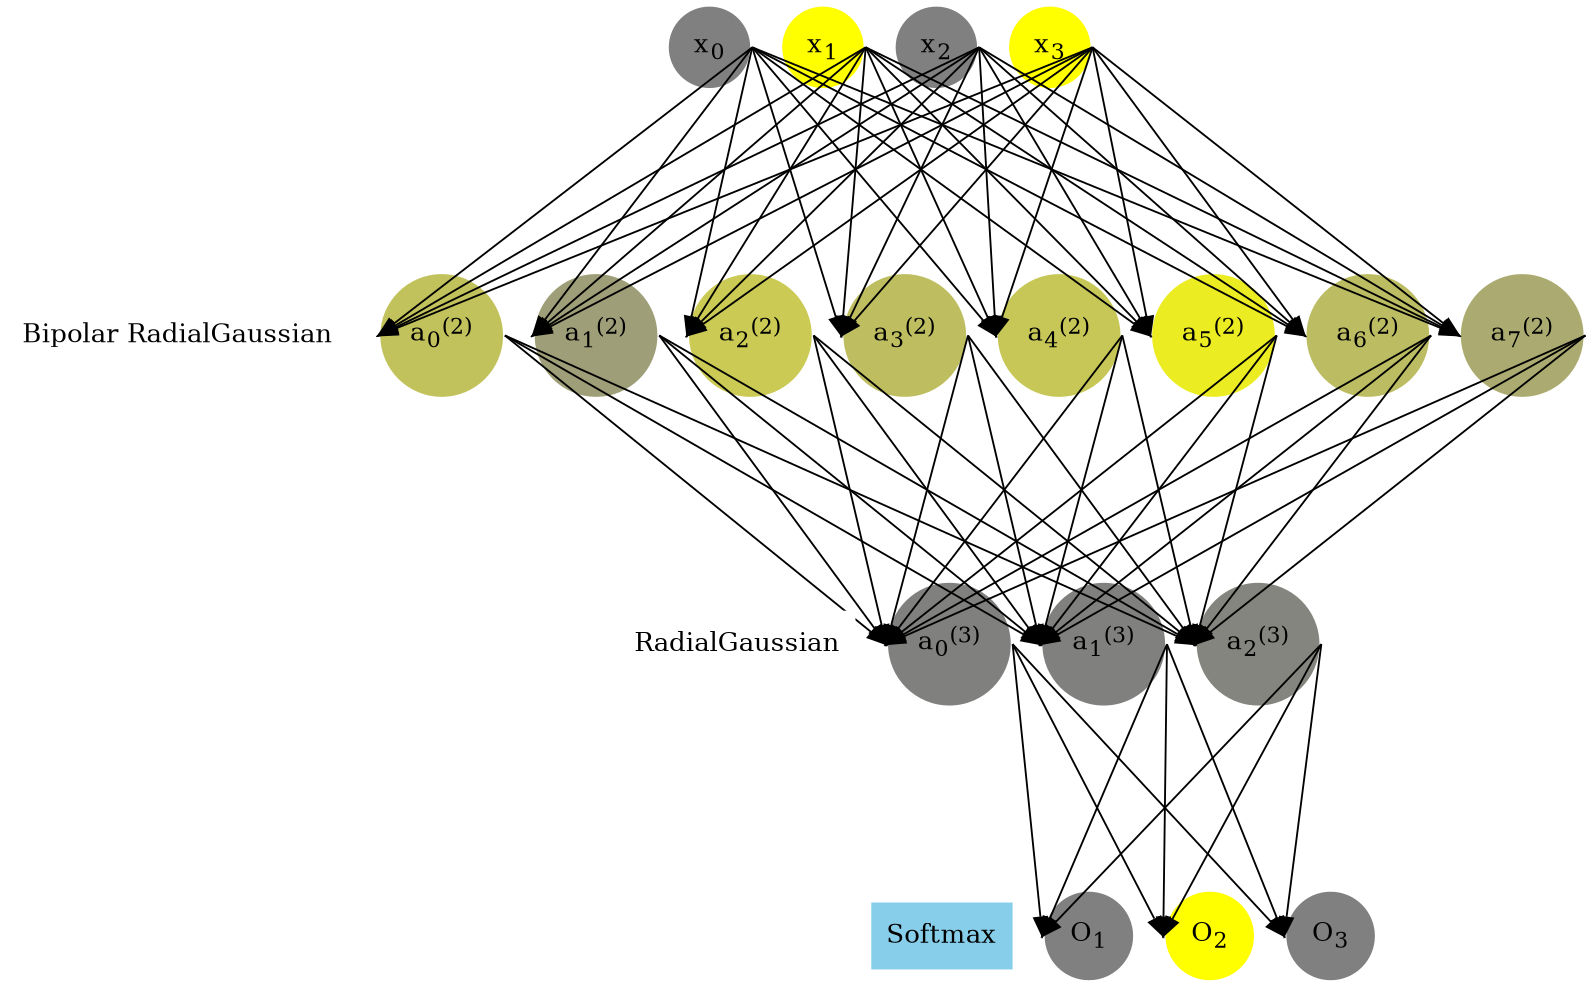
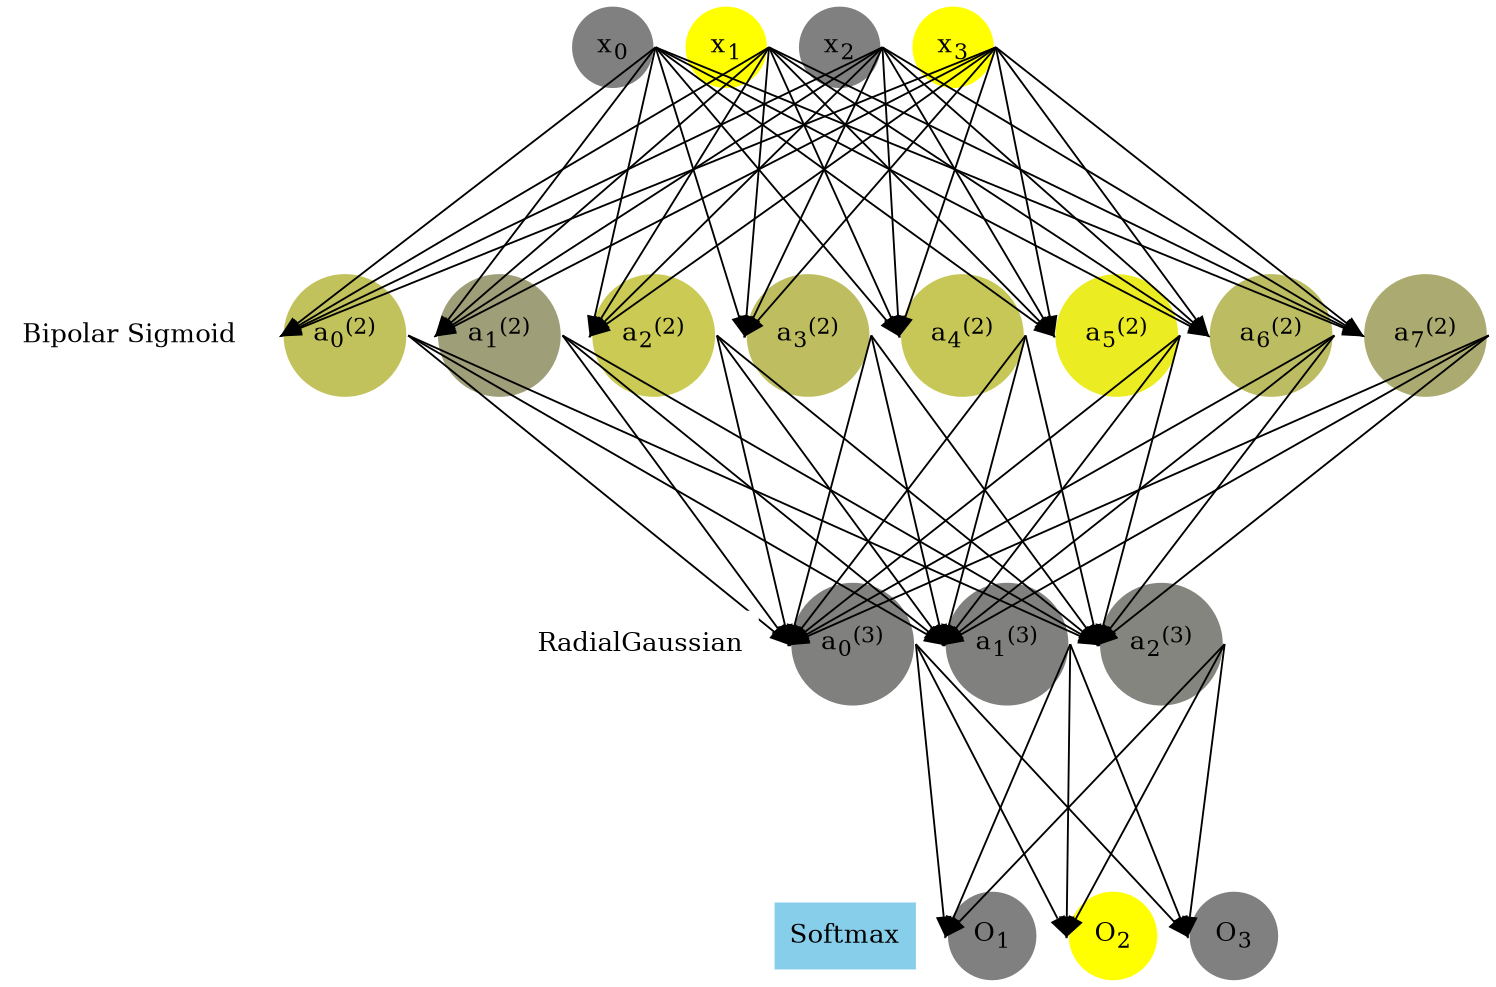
  digraph {
    rankdir=TB
    ranksep=1.4
    splines=false
    node [color="0.1667, 0.0, 0.5" fillcolor="0.1667, 0.0, 0.5" shape=circle style=filled]
    edge [headport=w style=solid tailport=e]
    n1 [label=<x<sub>0</sub>>]
    n2 [color="0.1667, 1.0, 1.0" fillcolor="0.1667, 1.0, 1.0" label=<x<sub>1</sub>>]
    n3 [label=<x<sub>2</sub>>]
    n4 [color="0.1667, 1.0, 1.0" fillcolor="0.1667, 1.0, 1.0" label=<x<sub>3</sub>>]
    n5 [color="0.1667, 0.522265, 0.761132" fillcolor="0.1667, 0.522265, 0.761132" label=<a<sub>0</sub><sup>(2)</sup>>]
    n6 [color="0.1667, 0.235593, 0.617796" fillcolor="0.1667, 0.235593, 0.617796" label=<a<sub>1</sub><sup>(2)</sup>>]
    n7 [color="0.1667, 0.583981, 0.791990" fillcolor="0.1667, 0.583981, 0.791990" label=<a<sub>2</sub><sup>(2)</sup>>]
    n8 [color="0.1667, 0.492049, 0.746024" fillcolor="0.1667, 0.492049, 0.746024" label=<a<sub>3</sub><sup>(2)</sup>>]
    n9 [color="0.1667, 0.561070, 0.780535" fillcolor="0.1667, 0.561070, 0.780535" label=<a<sub>4</sub><sup>(2)</sup>>]
    n10 [color="0.1667, 0.848723, 0.924362" fillcolor="0.1667, 0.848723, 0.924362" label=<a<sub>5</sub><sup>(2)</sup>>]
    n11 [color="0.1667, 0.471707, 0.735854" fillcolor="0.1667, 0.471707, 0.735854" label=<a<sub>6</sub><sup>(2)</sup>>]
    n12 [color="0.1667, 0.341072, 0.670536" fillcolor="0.1667, 0.341072, 0.670536" label=<a<sub>7</sub><sup>(2)</sup>>]
    n13 [color="0.1667, 0.001026, 0.500513" fillcolor="0.1667, 0.001026, 0.500513" label=<a<sub>0</sub><sup>(3)</sup>>]
    n14 [color="0.1667, 0.004195, 0.502098" fillcolor="0.1667, 0.004195, 0.502098" label=<a<sub>1</sub><sup>(3)</sup>>]
    n15 [color="0.1667, 0.040340, 0.520170" fillcolor="0.1667, 0.040340, 0.520170" label=<a<sub>2</sub><sup>(3)</sup>>]
    n16 [label=<O<sub>1</sub>>]
    n17 [color="0.1667, 1.0, 1.0" fillcolor="0.1667, 1.0, 1.0" label=<O<sub>2</sub>>]
    n18 [label=<O<sub>3</sub>>]
-   n19 [label="Bipolar RadialGaussian" shape=plaintext fillcolor=white color=""]
+   n19 [label="Bipolar Sigmoid" shape=plaintext fillcolor=white color=""]
    n20 [label=RadialGaussian shape=plaintext fillcolor=white color=""]
    n21 [label=Softmax shape=plaintext fillcolor=skyblue color=""]
    subgraph sub_1 {
      n1
    }
    subgraph sub_2 {
      n2
    }
    subgraph sub_3 {
      n3
    }
    subgraph sub_4 {
      n4
    }
    subgraph sub_5 {
      n5
    }
    subgraph sub_6 {
      n6
    }
    subgraph sub_7 {
      n7
    }
    subgraph sub_8 {
      n8
    }
    subgraph sub_9 {
      n9
    }
    subgraph sub_10 {
      n10
    }
    subgraph sub_11 {
      n11
    }
    subgraph sub_12 {
      n12
    }
    subgraph sub_13 {
      n13
    }
    subgraph sub_14 {
      n14
    }
    subgraph sub_15 {
      n15
    }
    subgraph sub_16 {
      n16
    }
    subgraph sub_17 {
      n17
    }
    subgraph sub_18 {
      n18
    }
    subgraph sub_19 {
      rank=same
      n1
      n2
      n3
      n4
    }
    subgraph sub_20 {
      rank=same
      n5
      n6
      n7
      n8
      n9
      n10
      n11
      n12
    }
    subgraph sub_21 {
      rank=same
      n13
      n14
      n15
    }
    subgraph sub_22 {
      rank=same
      n16
      n17
      n18
    }
    subgraph sub_23 {
      rank=same
      n5
      n19
    }
    subgraph sub_24 {
      rank=same
      n13
      n20
    }
    subgraph sub_25 {
      rank=same
      n16
      n21
    }
    n1 -> n2 [style=invis]
    n1 -> n5
    n1 -> n6
    n1 -> n7
    n1 -> n8
    n1 -> n9
    n1 -> n10
    n1 -> n11
    n1 -> n12
    n2 -> n3 [style=invis]
    n2 -> n5
    n2 -> n6
    n2 -> n7
    n2 -> n8
    n2 -> n9
    n2 -> n10
    n2 -> n11
    n2 -> n12
    n3 -> n4 [style=invis]
    n3 -> n5
    n3 -> n6
    n3 -> n7
    n3 -> n8
    n3 -> n9
    n3 -> n10
    n3 -> n11
    n3 -> n12
    n4 -> n5
    n4 -> n6
    n4 -> n7
    n4 -> n8
    n4 -> n9
    n4 -> n10
    n4 -> n11
    n4 -> n12
    n5 -> n6 [style=invis]
    n5 -> n13
    n5 -> n14
    n5 -> n15
    n6 -> n7 [style=invis]
    n6 -> n13
    n6 -> n14
    n6 -> n15
    n7 -> n8 [style=invis]
    n7 -> n13
    n7 -> n14
    n7 -> n15
    n8 -> n9 [style=invis]
    n8 -> n13
    n8 -> n14
    n8 -> n15
    n9 -> n10 [style=invis]
    n9 -> n13
    n9 -> n14
    n9 -> n15
    n10 -> n11 [style=invis]
    n10 -> n13
    n10 -> n14
    n10 -> n15
    n11 -> n12 [style=invis]
    n11 -> n13
    n11 -> n14
    n11 -> n15
    n12 -> n13
    n12 -> n14
    n12 -> n15
    n13 -> n14 [style=invis]
    n13 -> n16
    n13 -> n17
    n13 -> n18
    n14 -> n15 [style=invis]
    n14 -> n16
    n14 -> n17
    n14 -> n18
    n15 -> n16
    n15 -> n17
    n15 -> n18
    n16 -> n17 [style=invis]
    n17 -> n18 [style=invis]
    n19 -> n5 [style=invis]
    n20 -> n13 [style=invis]
    n21 -> n16 [style=invis]
  }
